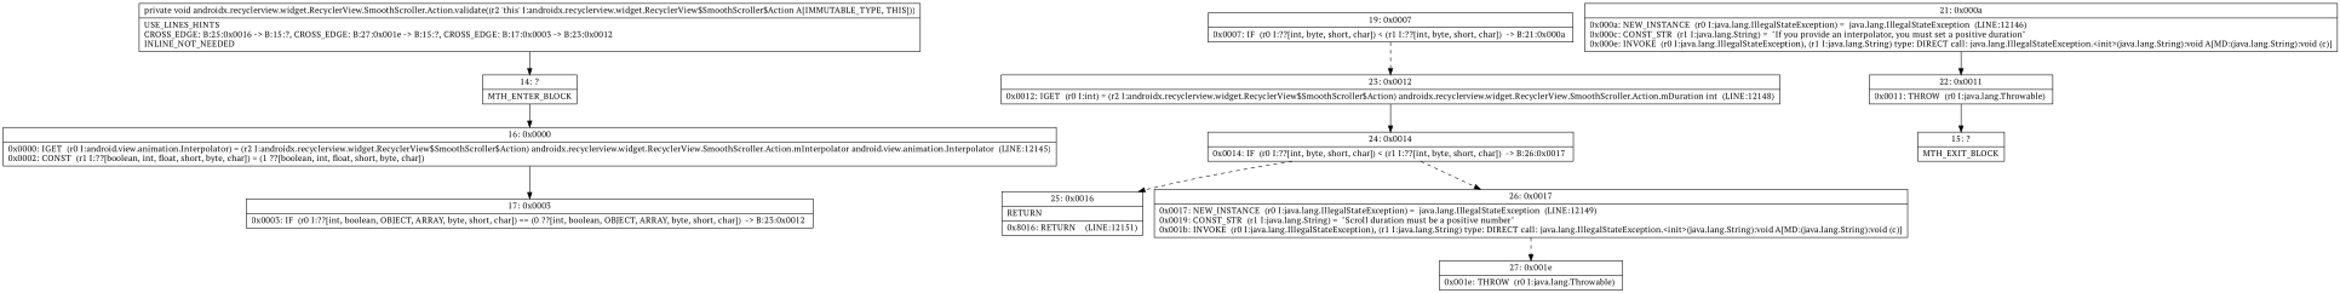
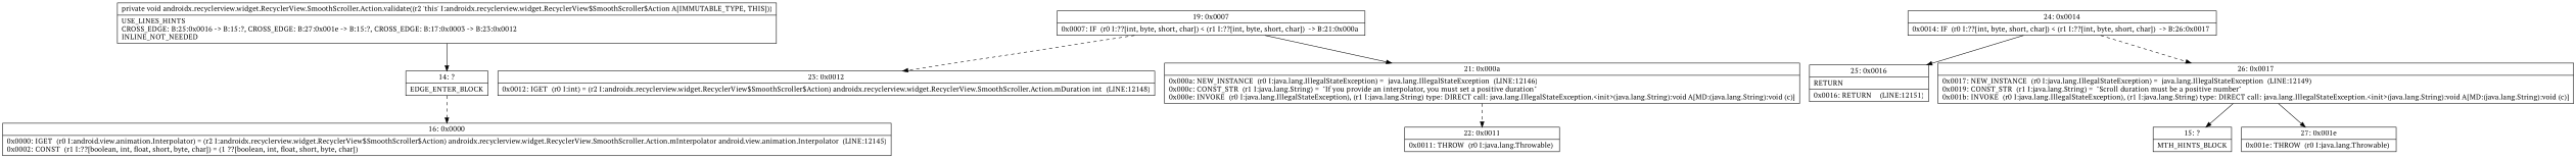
  digraph {
    fontname="PT Serif"
    node [fontname="PT Serif" shape=record]
    edge [fontname="PT Serif"]
-   n1 [label="{14\:\ ?|MTH_ENTER_BLOCK\l}"]
+   n1 [label="{14\:\ ?|EDGE_ENTER_BLOCK\l}"]
    n2 [label="{16\:\ 0x0000|0x0000: IGET  (r0 I:android.view.animation.Interpolator) = (r2 I:androidx.recyclerview.widget.RecyclerView$SmoothScroller$Action) androidx.recyclerview.widget.RecyclerView.SmoothScroller.Action.mInterpolator android.view.animation.Interpolator  (LINE:12145)\l0x0002: CONST  (r1 I:??[boolean, int, float, short, byte, char]) = (1 ??[boolean, int, float, short, byte, char]) \l}"]
-   n3 [label="{17\:\ 0x0003|0x0003: IF  (r0 I:??[int, boolean, OBJECT, ARRAY, byte, short, char]) == (0 ??[int, boolean, OBJECT, ARRAY, byte, short, char])  \-\> B:23:0x0012 \l}"]
    n4 [label="{23\:\ 0x0012|0x0012: IGET  (r0 I:int) = (r2 I:androidx.recyclerview.widget.RecyclerView$SmoothScroller$Action) androidx.recyclerview.widget.RecyclerView.SmoothScroller.Action.mDuration int  (LINE:12148)\l}"]
    n5 [label="{24\:\ 0x0014|0x0014: IF  (r0 I:??[int, byte, short, char]) \< (r1 I:??[int, byte, short, char])  \-\> B:26:0x0017 \l}"]
    n6 [label="{19\:\ 0x0007|0x0007: IF  (r0 I:??[int, byte, short, char]) \< (r1 I:??[int, byte, short, char])  \-\> B:21:0x000a \l}"]
    n7 [label="{21\:\ 0x000a|0x000a: NEW_INSTANCE  (r0 I:java.lang.IllegalStateException) =  java.lang.IllegalStateException  (LINE:12146)\l0x000c: CONST_STR  (r1 I:java.lang.String) =  \"If you provide an interpolator, you must set a positive duration\" \l0x000e: INVOKE  (r0 I:java.lang.IllegalStateException), (r1 I:java.lang.String) type: DIRECT call: java.lang.IllegalStateException.\<init\>(java.lang.String):void A[MD:(java.lang.String):void (c)]\l}"]
    n8 [label="{22\:\ 0x0011|0x0011: THROW  (r0 I:java.lang.Throwable) \l}"]
-   n9 [label="{15\:\ ?|MTH_EXIT_BLOCK\l}"]
-   n10 [label="{25\:\ 0x0016|RETURN\l|0x8016: RETURN    (LINE:12151)\l}"]
+   n9 [label="{15\:\ ?|MTH_HINTS_BLOCK\l}"]
+   n10 [label="{25\:\ 0x0016|RETURN\l|0x0016: RETURN    (LINE:12151)\l}"]
    n11 [label="{26\:\ 0x0017|0x0017: NEW_INSTANCE  (r0 I:java.lang.IllegalStateException) =  java.lang.IllegalStateException  (LINE:12149)\l0x0019: CONST_STR  (r1 I:java.lang.String) =  \"Scroll duration must be a positive number\" \l0x001b: INVOKE  (r0 I:java.lang.IllegalStateException), (r1 I:java.lang.String) type: DIRECT call: java.lang.IllegalStateException.\<init\>(java.lang.String):void A[MD:(java.lang.String):void (c)]\l}"]
    n12 [label="{27\:\ 0x001e|0x001e: THROW  (r0 I:java.lang.Throwable) \l}"]
    n13 [label="{private void androidx.recyclerview.widget.RecyclerView.SmoothScroller.Action.validate((r2 'this' I:androidx.recyclerview.widget.RecyclerView$SmoothScroller$Action A[IMMUTABLE_TYPE, THIS]))  | USE_LINES_HINTS\lCROSS_EDGE: B:25:0x0016 \-\> B:15:?, CROSS_EDGE: B:27:0x001e \-\> B:15:?, CROSS_EDGE: B:17:0x0003 \-\> B:23:0x0012\lINLINE_NOT_NEEDED\l}"]
-   n1 -> n2
-   n2 -> n3
-   n4 -> n5
-   n5 -> n10 [style=dashed]
+   n1 -> n2 [style=dashed]
+   n5 -> n10 [style=solid]
    n5 -> n11 [style=dashed]
    n6 -> n4 [style=dashed]
-   n7 -> n8
-   n8 -> n9
-   n11 -> n12 [style=dashed]
+   n6 -> n7
+   n7 -> n8 [style=dashed]
+   n11 -> n9
+   n11 -> n12
    n13 -> n1
  }
